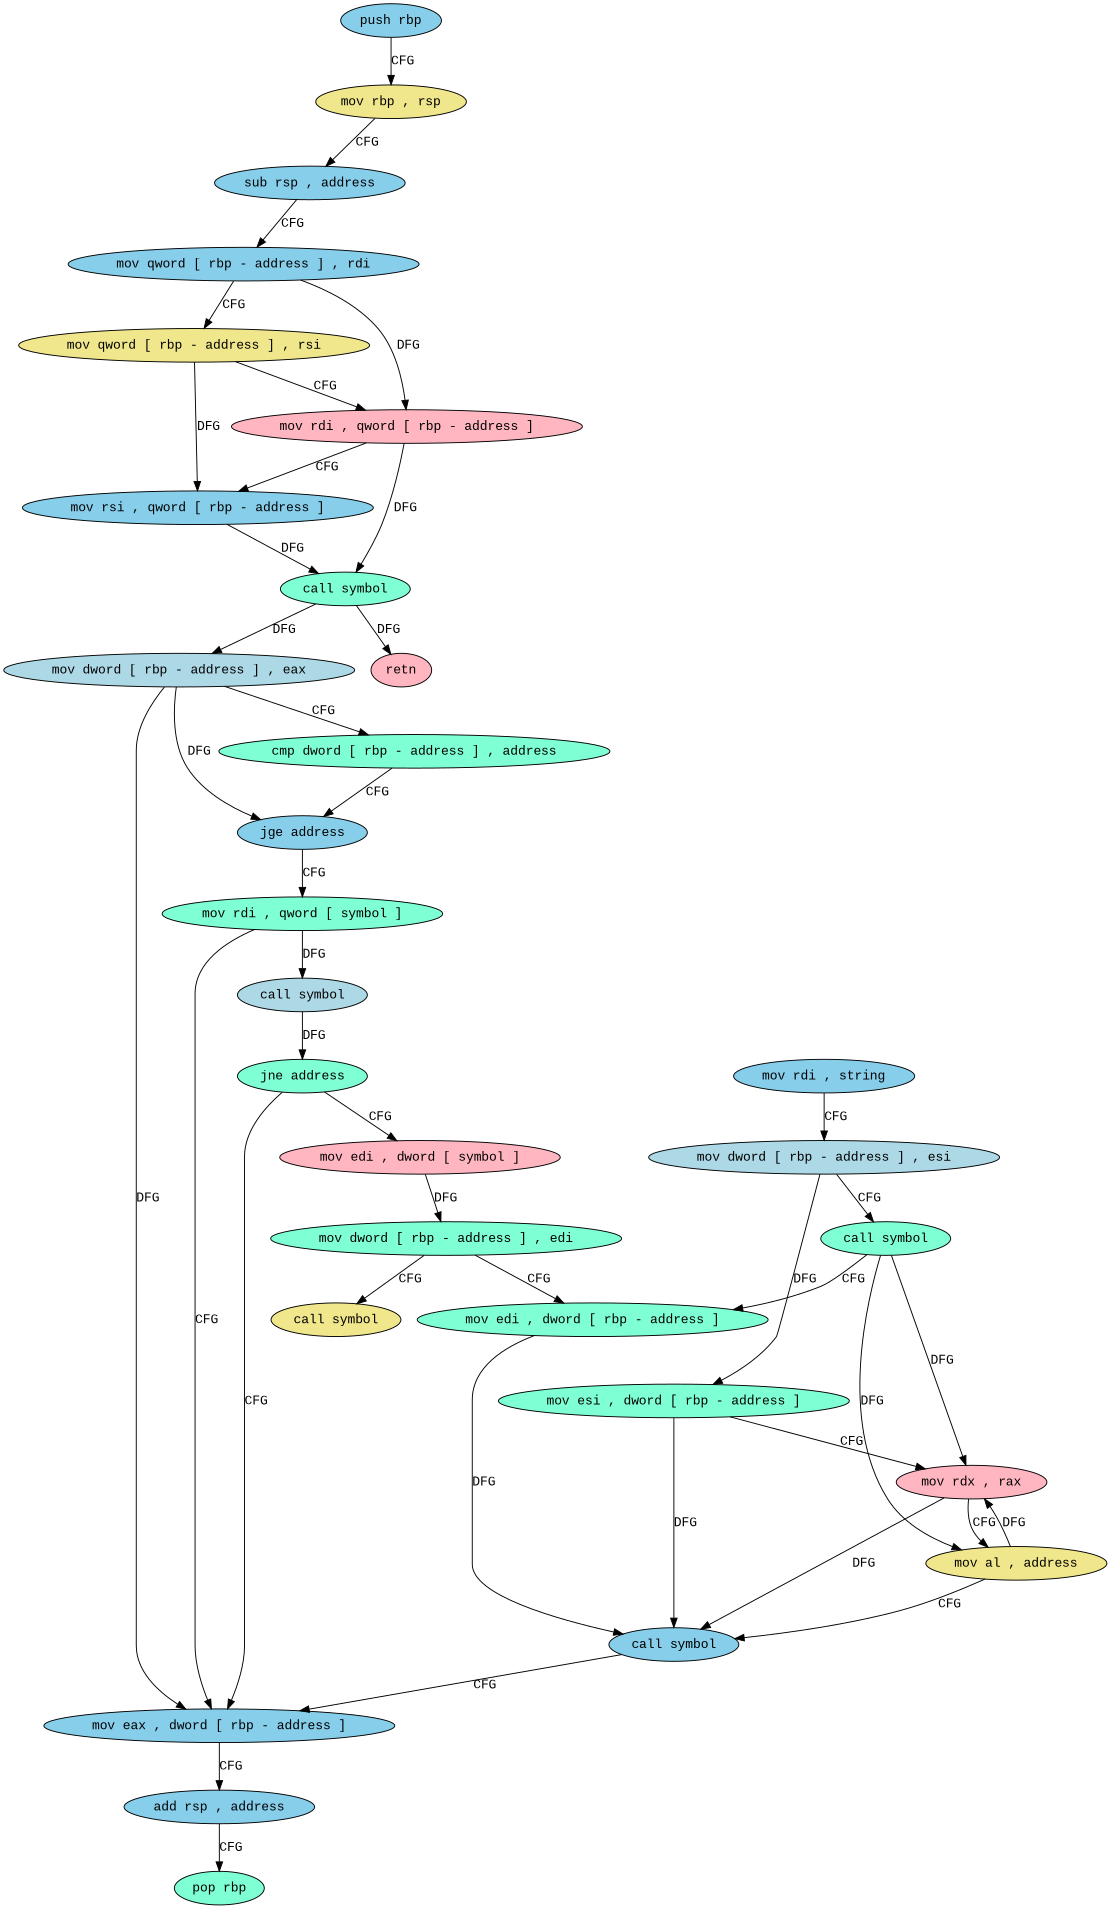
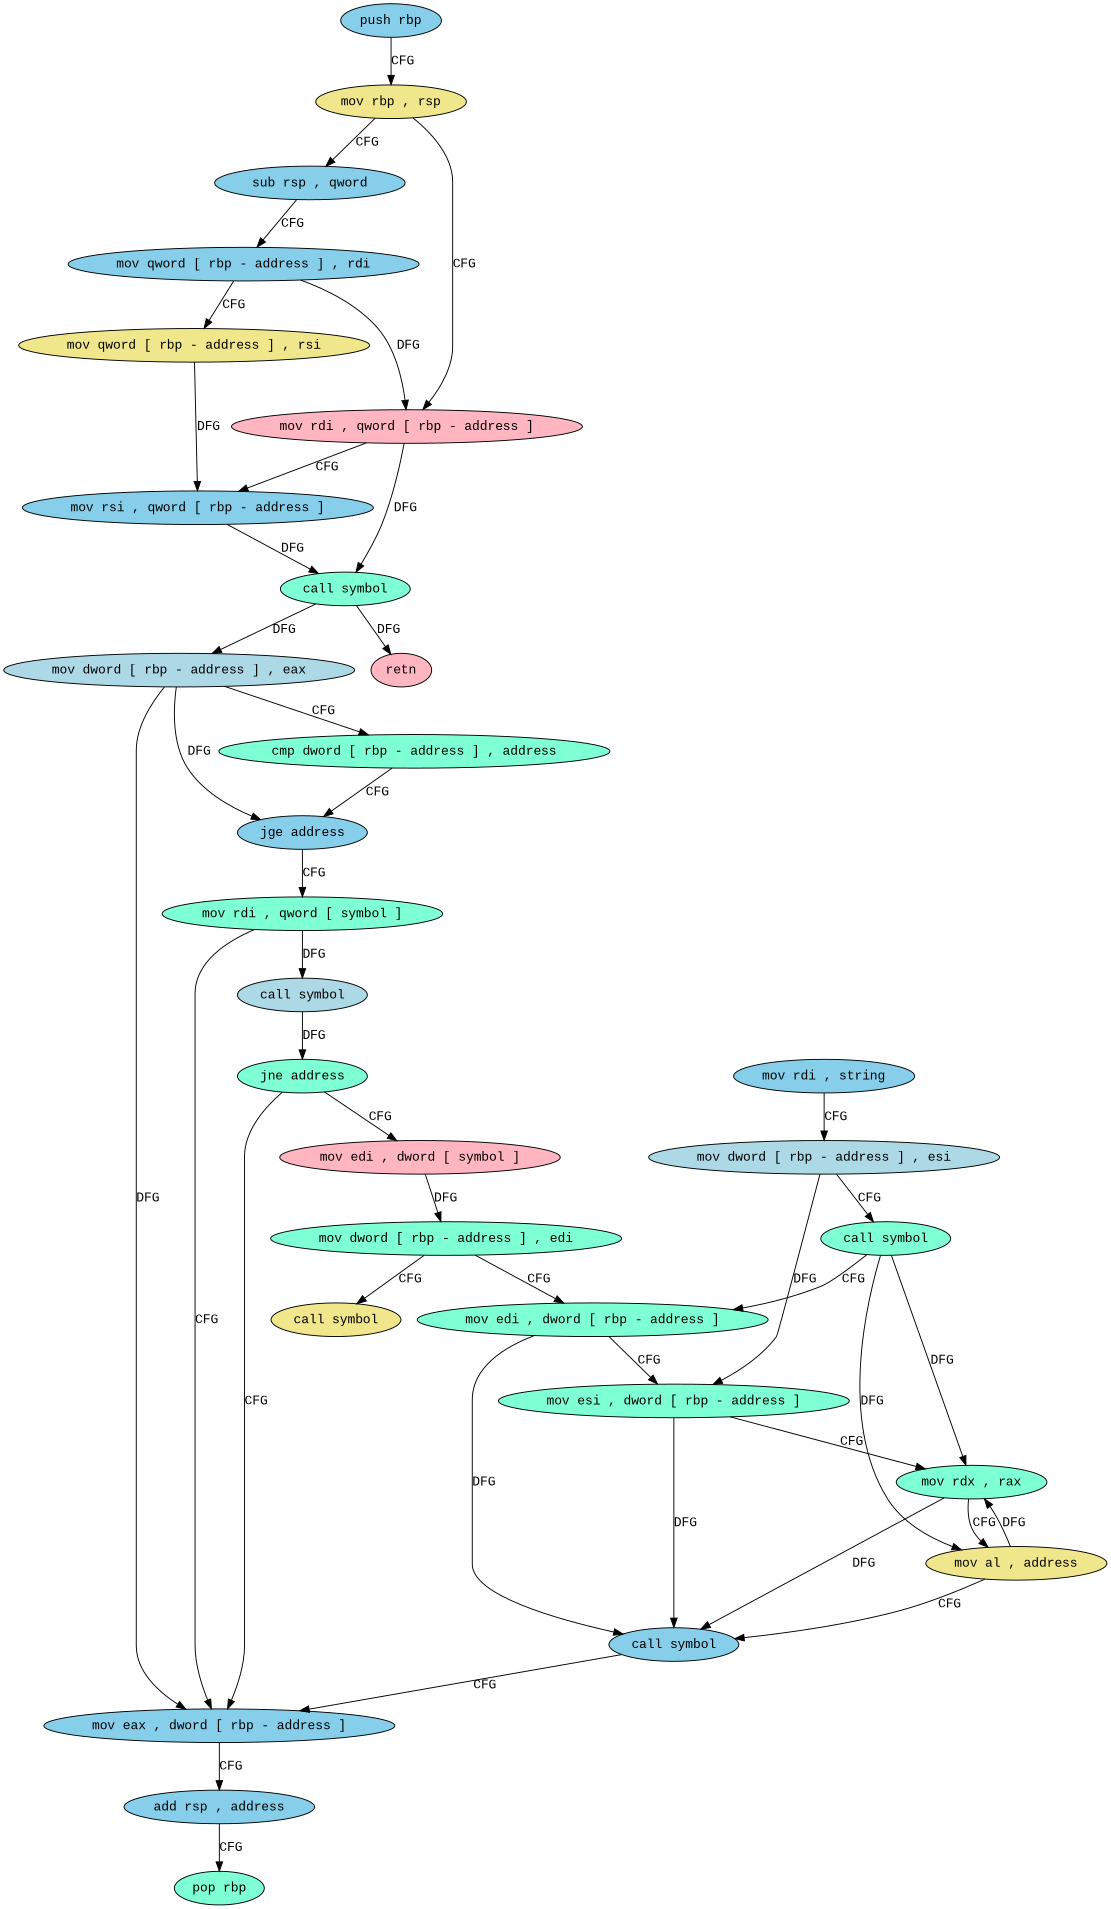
  digraph {
    fontname="Liberation Mono"
    node [fillcolor=skyblue fontname="Liberation Mono" style=filled]
    edge [fontname="Liberation Mono"]
    n1 [label="push rbp"]
    n2 [fillcolor=khaki label="mov rbp , rsp"]
-   n3 [label="sub rsp , address"]
+   n3 [label="sub rsp , qword"]
    n4 [label="mov qword [ rbp - address ] , rdi"]
    n5 [fillcolor=khaki label="mov qword [ rbp - address ] , rsi"]
    n6 [fillcolor=lightpink label="mov rdi , qword [ rbp - address ]"]
    n7 [label="mov rsi , qword [ rbp - address ]"]
    n8 [fillcolor=aquamarine label="call symbol"]
    n9 [fillcolor=lightblue label="mov dword [ rbp - address ] , eax"]
    n10 [fillcolor=lightpink label=retn]
    n11 [fillcolor=aquamarine label="cmp dword [ rbp - address ] , address"]
    n12 [label="jge address"]
    n13 [label="mov eax , dword [ rbp - address ]"]
    n14 [fillcolor=aquamarine label="mov rdi , qword [ symbol ]"]
    n15 [label="add rsp , address"]
    n16 [fillcolor=lightblue label="call symbol"]
    n17 [fillcolor=aquamarine label="pop rbp"]
    n18 [fillcolor=aquamarine label="jne address"]
    n19 [fillcolor=lightpink label="mov edi , dword [ symbol ]"]
    n20 [fillcolor=aquamarine label="mov dword [ rbp - address ] , edi"]
    n21 [fillcolor=khaki label="call symbol"]
    n22 [fillcolor=aquamarine label="mov edi , dword [ rbp - address ]"]
    n23 [fillcolor=aquamarine label="mov esi , dword [ rbp - address ]"]
    n24 [label="call symbol"]
    n25 [label="mov rdi , string"]
    n26 [fillcolor=lightblue label="mov dword [ rbp - address ] , esi"]
    n27 [fillcolor=aquamarine label="call symbol"]
-   n28 [fillcolor=lightpink label="mov rdx , rax"]
+   n28 [fillcolor=aquamarine label="mov rdx , rax"]
    n29 [fillcolor=khaki label="mov al , address"]
    n1 -> n2 [label=CFG]
    n2 -> n3 [label=CFG]
    n3 -> n4 [label=CFG]
    n4 -> n5 [label=CFG]
    n4 -> n6 [label=DFG]
-   n5 -> n6 [label=CFG]
+   n2 -> n6 [label=CFG]
    n5 -> n7 [label=DFG]
    n6 -> n7 [label=CFG]
    n6 -> n8 [label=DFG]
    n7 -> n8 [label=DFG]
    n8 -> n9 [label=DFG]
    n8 -> n10 [label=DFG]
    n9 -> n11 [label=CFG]
    n9 -> n12 [label=DFG]
    n9 -> n13 [label=DFG]
    n11 -> n12 [label=CFG]
    n12 -> n14 [label=CFG]
    n13 -> n15 [label=CFG]
    n14 -> n13 [label=CFG]
    n14 -> n16 [label=DFG]
    n15 -> n17 [label=CFG]
    n16 -> n18 [label=DFG]
    n18 -> n13 [label=CFG]
    n18 -> n19 [label=CFG]
    n19 -> n20 [label=DFG]
    n20 -> n21 [label=CFG]
    n20 -> n22 [label=CFG]
+   n22 -> n23 [label=CFG]
    n22 -> n24 [label=DFG]
    n23 -> n24 [label=DFG]
    n23 -> n28 [label=CFG]
    n24 -> n13 [label=CFG]
    n25 -> n26 [label=CFG]
    n26 -> n23 [label=DFG]
    n26 -> n27 [label=CFG]
    n27 -> n22 [label=CFG]
    n27 -> n28 [label=DFG]
    n27 -> n29 [label=DFG]
    n28 -> n24 [label=DFG]
    n28 -> n29 [label=CFG]
    n29 -> n24 [label=CFG]
    n29 -> n28 [label=DFG]
  }
